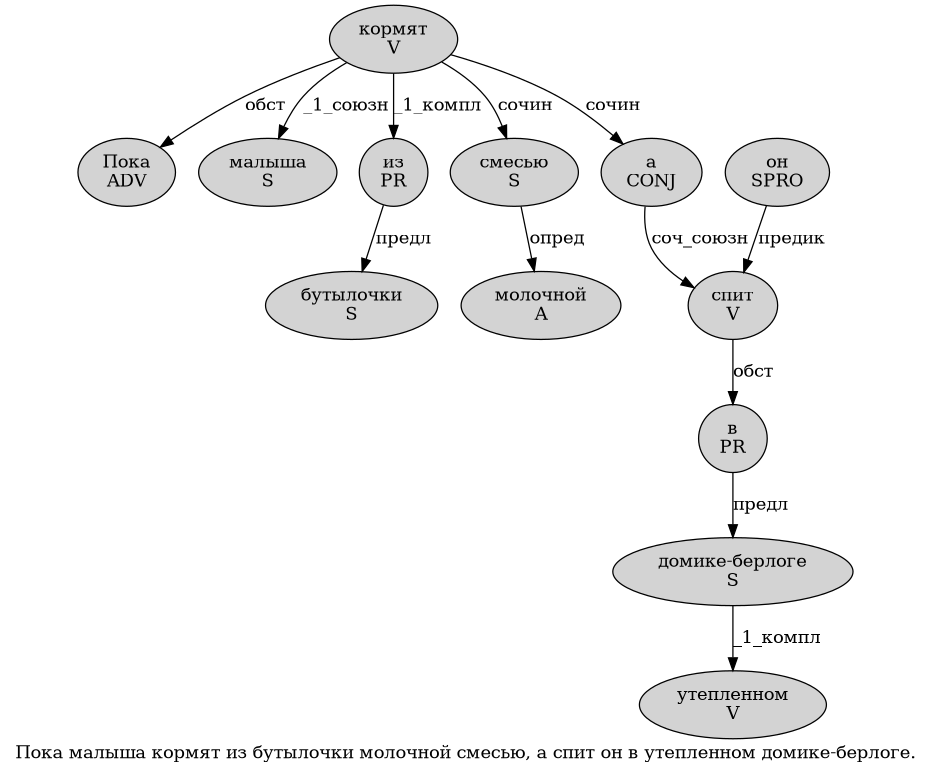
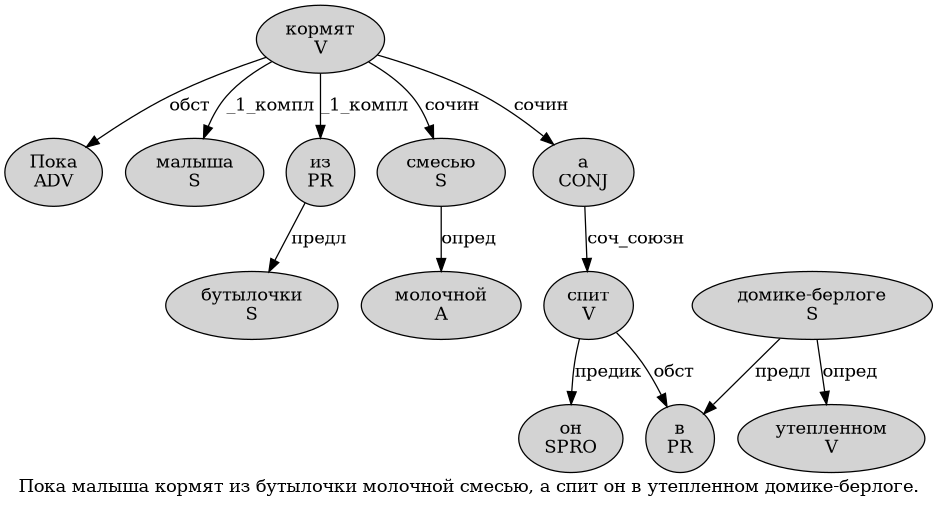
  digraph {
    label="Пока малыша кормят из бутылочки молочной смесью, а спит он в утепленном домике-берлоге."
    node [fillcolor=lightgray penwidth=1 shape=ellipse style=filled]
    n1 [label="Пока\nADV"]
    n2 [label="малыша\nS"]
    n3 [label="кормят\nV"]
    n4 [label="из\nPR"]
    n5 [label="смесью\nS"]
    n6 [label="а\nCONJ"]
    n7 [label="бутылочки\nS"]
    n8 [label="молочной\nA"]
    n9 [label="спит\nV"]
    n10 [label="он\nSPRO"]
    n11 [label="в\nPR"]
    n12 [label="домике-берлоге\nS"]
    n13 [label="утепленном\nV"]
    n3 -> n1 [label="обст"]
-   n3 -> n2 [label="_1_союзн"]
+   n3 -> n2 [label="_1_компл"]
    n3 -> n4 [label="_1_компл"]
    n3 -> n5 [label="сочин"]
    n3 -> n6 [label="сочин"]
    n4 -> n7 [label="предл"]
    n5 -> n8 [label="опред"]
    n6 -> n9 [label="соч_союзн"]
-   n10 -> n9 [label="предик"]
+   n9 -> n10 [label="предик"]
    n9 -> n11 [label="обст"]
-   n11 -> n12 [label="предл"]
-   n12 -> n13 [label="_1_компл"]
+   n12 -> n11 [label="предл"]
+   n12 -> n13 [label="опред"]
  }
